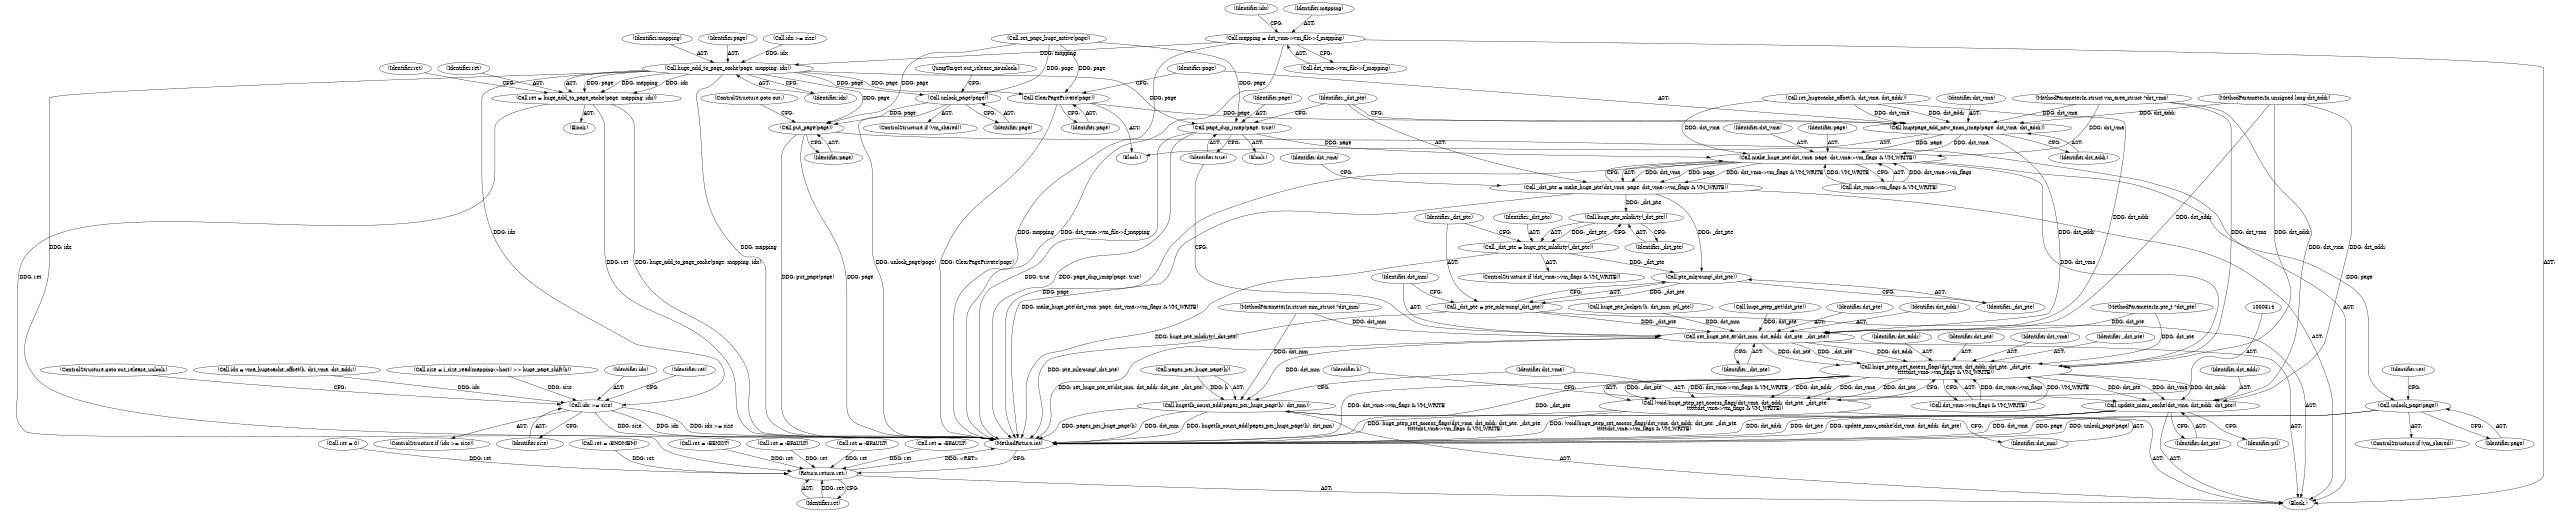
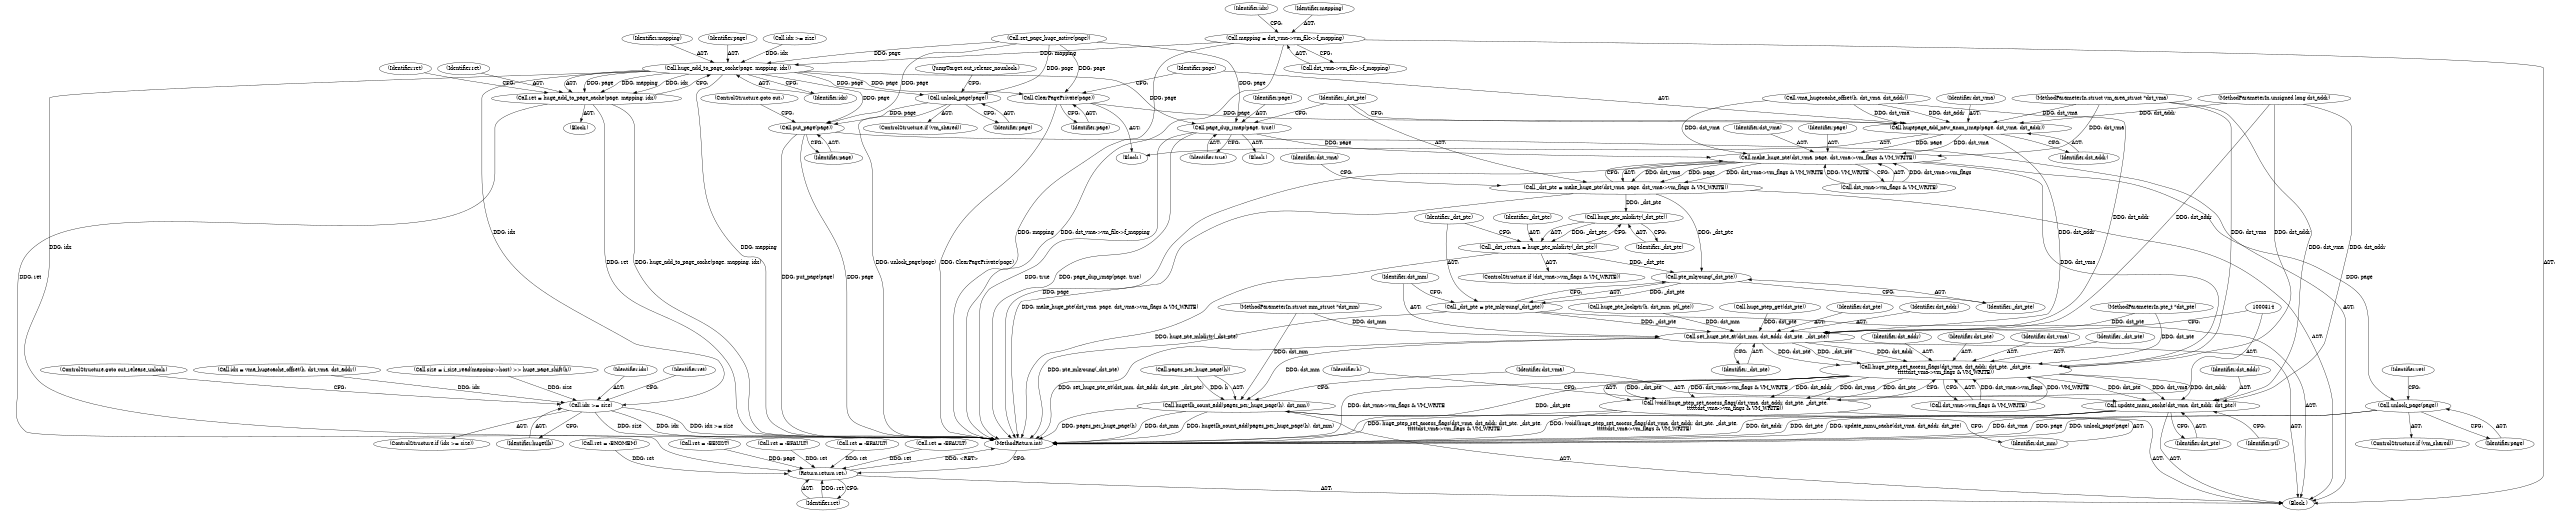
  digraph {
    n1 [label="(Call,mapping = dst_vma->vm_file->f_mapping)"]
    n2 [label="(Call,huge_add_to_page_cache(page, mapping, idx))"]
    n3 [label="(MethodReturn,int)"]
    n4 [label="(Block,)"]
    n5 [label="(Call,dst_vma->vm_file->f_mapping)"]
    n6 [label="(Call,ret = huge_add_to_page_cache(page, mapping, idx))"]
    n7 [label="(Call,idx >= size)"]
    n8 [label="(Call,page_dup_rmap(page, true))"]
    n9 [label="(Call,ClearPagePrivate(page))"]
    n10 [label="(Call,unlock_page(page))"]
    n11 [label="(Call,put_page(page))"]
    n12 [label="(Identifier,idx)"]
    n13 [label="(Return,return ret;)"]
    n14 [label="(Block,)"]
-   n15 [label="(Identifier,size)"]
+   n15 [label="(Identifier,hugetlb)"]
    n16 [label="(ControlStructure,if (idx >= size))"]
    n17 [label="(Call,make_huge_pte(dst_vma, page, dst_vma->vm_flags & VM_WRITE))"]
    n18 [label="(Block,)"]
    n19 [label="(Identifier,true)"]
    n20 [label="(Call,hugepage_add_new_anon_rmap(page, dst_vma, dst_addr))"]
    n21 [label="(Block,)"]
    n22 [label="(Identifier,page)"]
    n23 [label="(ControlStructure,if (vm_shared))"]
    n24 [label="(Identifier,page)"]
    n25 [label="(Identifier,page)"]
    n26 [label="(Identifier,ret)"]
    n27 [label="(Call,_dst_pte = make_huge_pte(dst_vma, page, dst_vma->vm_flags & VM_WRITE))"]
    n28 [label="(Call,huge_ptep_set_access_flags(dst_vma, dst_addr, dst_pte, _dst_pte,\n\t\t\t\t\tdst_vma->vm_flags & VM_WRITE))"]
    n29 [label="(Call,unlock_page(page))"]
    n30 [label="(Call,dst_vma->vm_flags & VM_WRITE)"]
    n31 [label="(Call,huge_pte_mkdirty(_dst_pte))"]
    n32 [label="(Call,pte_mkyoung(_dst_pte))"]
    n33 [label="(Call,(void)huge_ptep_set_access_flags(dst_vma, dst_addr, dst_pte, _dst_pte,\n\t\t\t\t\tdst_vma->vm_flags & VM_WRITE))"]
    n34 [label="(Call,update_mmu_cache(dst_vma, dst_addr, dst_pte))"]
    n35 [label="(Call,dst_vma->vm_flags & VM_WRITE)"]
    n36 [label="(Identifier,page)"]
    n37 [label="(ControlStructure,if (vm_shared))"]
-   n38 [label="(Call,_dst_pte = huge_pte_mkdirty(_dst_pte))"]
+   n38 [label="(Call,_dst_return = huge_pte_mkdirty(_dst_pte))"]
    n39 [label="(Identifier,_dst_pte)"]
    n40 [label="(Call,_dst_pte = pte_mkyoung(_dst_pte))"]
    n41 [label="(Identifier,_dst_pte)"]
    n42 [label="(ControlStructure,if (dst_vma->vm_flags & VM_WRITE))"]
    n43 [label="(Call,set_huge_pte_at(dst_mm, dst_addr, dst_pte, _dst_pte))"]
    n44 [label="(Call,hugetlb_count_add(pages_per_huge_page(h), dst_mm))"]
    n45 [label="(Identifier,_dst_pte)"]
    n46 [label="(Identifier,dst_mm)"]
    n47 [label="(Identifier,dst_pte)"]
    n48 [label="(Identifier,dst_addr)"]
    n49 [label="(Identifier,page)"]
    n50 [label="(Identifier,idx)"]
    n51 [label="(Identifier,idx)"]
    n52 [label="(Identifier,ret)"]
    n53 [label="(Identifier,dst_vma)"]
    n54 [label="(Identifier,mapping)"]
    n55 [label="(Identifier,mapping)"]
    n56 [label="(Identifier,page)"]
    n57 [label="(Identifier,dst_vma)"]
    n58 [label="(Identifier,h)"]
    n59 [label="(Identifier,page)"]
    n60 [label="(Identifier,ret)"]
    n61 [label="(Identifier,page)"]
    n62 [label="(Identifier,ret)"]
-   n63 [label="(Call,ret = 0)"]
    n64 [label="(Call,huge_pte_lockptr(h, dst_mm, ptl_pte))"]
    n65 [label="(Call,ret = -ENOMEM)"]
    n66 [label="(Identifier,dst_mm)"]
    n67 [label="(Identifier,dst_pte)"]
    n68 [label="(Call,ret = -EEXIST)"]
    n69 [label="(Identifier,dst_vma)"]
    n70 [label="(ControlStructure,goto out_release_unlock;)"]
    n71 [label="(Call,idx >= size)"]
    n72 [label="(Call,huge_ptep_get(dst_pte))"]
    n73 [label="(Call,ret = -EFAULT)"]
    n74 [label="(JumpTarget,out_release_nounlock:)"]
    n75 [label="(MethodParameterIn,unsigned long dst_addr)"]
    n76 [label="(Identifier,dst_pte)"]
    n77 [label="(Identifier,dst_addr)"]
    n78 [label="(Call,set_page_huge_active(page))"]
    n79 [label="(MethodParameterIn,pte_t *dst_pte)"]
    n80 [label="(Call,ret = -EFAULT)"]
-   n81 [label="(Call,ret_hugecache_offset(h, dst_vma, dst_addr))"]
+   n81 [label="(Call,vma_hugecache_offset(h, dst_vma, dst_addr))"]
    n82 [label="(Identifier,dst_vma)"]
    n83 [label="(Identifier,dst_addr)"]
    n84 [label="(MethodParameterIn,struct vm_area_struct *dst_vma)"]
    n85 [label="(Call,idx = vma_hugecache_offset(h, dst_vma, dst_addr))"]
    n86 [label="(Identifier,dst_addr)"]
    n87 [label="(Call,pages_per_huge_page(h))"]
    n88 [label="(MethodParameterIn,struct mm_struct *dst_mm)"]
    n89 [label="(Call,ret = -EFAULT)"]
    n90 [label="(Identifier,ptl)"]
    n91 [label="(Call,size = i_size_read(mapping->host) >> huge_page_shift(h))"]
    n92 [label="(Identifier,_dst_pte)"]
    n93 [label="(Identifier,_dst_pte)"]
    n94 [label="(ControlStructure,goto out;)"]
    n95 [label="(Identifier,_dst_pte)"]
    n96 [label="(Identifier,dst_vma)"]
    n97 [label="(Identifier,_dst_pte)"]
    n98 [label="(Identifier,ret)"]
    1000314
    n1 -> n2 [label="DDG: mapping"]
    n1 -> n3 [label="DDG: dst_vma->vm_file->f_mapping"]
    n1 -> n3 [label="DDG: mapping"]
    n1 -> n4 [label="AST: "]
    n1 -> n5 [label="CFG: "]
    n2 -> n3 [label="DDG: mapping"]
    n2 -> n3 [label="DDG: idx"]
    n2 -> n6 [label="AST: "]
    n2 -> n6 [label="DDG: page"]
    n2 -> n6 [label="DDG: mapping"]
    n2 -> n6 [label="DDG: idx"]
    n2 -> n7 [label="DDG: idx"]
    n2 -> n8 [label="DDG: page"]
    n2 -> n9 [label="DDG: page"]
    n2 -> n10 [label="DDG: page"]
    n2 -> n11 [label="DDG: page"]
    n2 -> n12 [label="CFG: "]
    n3 -> n13 [label="CFG: "]
    n5 -> n1 [label="AST: "]
+   n6 -> n2 [label="CFG: "]
    n6 -> n3 [label="DDG: huge_add_to_page_cache(page, mapping, idx)"]
    n6 -> n3 [label="DDG: ret"]
    n6 -> n13 [label="DDG: ret"]
    n6 -> n14 [label="AST: "]
    n7 -> n3 [label="DDG: size"]
    n7 -> n3 [label="DDG: idx"]
    n7 -> n3 [label="DDG: idx >= size"]
    n7 -> n15 [label="CFG: "]
    n7 -> n16 [label="AST: "]
    n8 -> n3 [label="DDG: true"]
    n8 -> n3 [label="DDG: page_dup_rmap(page, true)"]
    n8 -> n17 [label="DDG: page"]
    n8 -> n18 [label="AST: "]
    n8 -> n19 [label="CFG: "]
    n9 -> n3 [label="DDG: ClearPagePrivate(page)"]
    n9 -> n20 [label="DDG: page"]
    n9 -> n21 [label="AST: "]
    n9 -> n22 [label="CFG: "]
    n10 -> n3 [label="DDG: unlock_page(page)"]
    n10 -> n11 [label="DDG: page"]
    n10 -> n23 [label="AST: "]
    n10 -> n24 [label="CFG: "]
    n11 -> n3 [label="DDG: put_page(page)"]
    n11 -> n3 [label="DDG: page"]
    n11 -> n4 [label="AST: "]
    n11 -> n25 [label="CFG: "]
    n12 -> n2 [label="AST: "]
    n13 -> n3 [label="DDG: <RET>"]
    n13 -> n4 [label="AST: "]
    n13 -> n26 [label="CFG: "]
    n15 -> n7 [label="AST: "]
    n17 -> n3 [label="DDG: page"]
    n17 -> n27 [label="AST: "]
    n17 -> n27 [label="DDG: dst_vma"]
    n17 -> n27 [label="DDG: page"]
    n17 -> n27 [label="DDG: dst_vma->vm_flags & VM_WRITE"]
    n17 -> n28 [label="DDG: dst_vma"]
    n17 -> n29 [label="DDG: page"]
    n17 -> n30 [label="CFG: "]
    n19 -> n8 [label="AST: "]
    n20 -> n17 [label="DDG: dst_vma"]
    n20 -> n17 [label="DDG: page"]
    n20 -> n21 [label="AST: "]
    n20 -> n43 [label="DDG: dst_addr"]
    n20 -> n48 [label="CFG: "]
    n22 -> n9 [label="AST: "]
    n24 -> n10 [label="AST: "]
    n25 -> n11 [label="AST: "]
    n26 -> n13 [label="AST: "]
    n26 -> n13 [label="DDG: ret"]
    n27 -> n3 [label="DDG: make_huge_pte(dst_vma, page, dst_vma->vm_flags & VM_WRITE)"]
    n27 -> n4 [label="AST: "]
    n27 -> n17 [label="CFG: "]
    n27 -> n31 [label="DDG: _dst_pte"]
    n27 -> n32 [label="DDG: _dst_pte"]
    n28 -> n3 [label="DDG: _dst_pte"]
    n28 -> n3 [label="DDG: dst_vma->vm_flags & VM_WRITE"]
    n28 -> n33 [label="AST: "]
    n28 -> n33 [label="DDG: _dst_pte"]
    n28 -> n33 [label="DDG: dst_vma->vm_flags & VM_WRITE"]
    n28 -> n33 [label="DDG: dst_addr"]
    n28 -> n33 [label="DDG: dst_vma"]
    n28 -> n33 [label="DDG: dst_pte"]
    n28 -> n34 [label="DDG: dst_vma"]
    n28 -> n34 [label="DDG: dst_addr"]
    n28 -> n34 [label="DDG: dst_pte"]
    n28 -> n35 [label="CFG: "]
    n29 -> n3 [label="DDG: page"]
    n29 -> n3 [label="DDG: unlock_page(page)"]
    n29 -> n36 [label="CFG: "]
    n29 -> n37 [label="AST: "]
    n30 -> n17 [label="AST: "]
    n30 -> n17 [label="DDG: dst_vma->vm_flags"]
    n30 -> n17 [label="DDG: VM_WRITE"]
    n31 -> n38 [label="AST: "]
    n31 -> n38 [label="DDG: _dst_pte"]
    n31 -> n39 [label="CFG: "]
    n32 -> n40 [label="AST: "]
    n32 -> n40 [label="DDG: _dst_pte"]
    n32 -> n41 [label="CFG: "]
    n33 -> n3 [label="DDG: huge_ptep_set_access_flags(dst_vma, dst_addr, dst_pte, _dst_pte,\n\t\t\t\t\tdst_vma->vm_flags & VM_WRITE)"]
    n33 -> n3 [label="DDG: (void)huge_ptep_set_access_flags(dst_vma, dst_addr, dst_pte, _dst_pte,\n\t\t\t\t\tdst_vma->vm_flags & VM_WRITE)"]
    n33 -> n4 [label="AST: "]
    n33 -> n28 [label="CFG: "]
    n34 -> n3 [label="DDG: dst_addr"]
    n34 -> n3 [label="DDG: dst_pte"]
    n34 -> n3 [label="DDG: update_mmu_cache(dst_vma, dst_addr, dst_pte)"]
    n34 -> n3 [label="DDG: dst_vma"]
    n34 -> n4 [label="AST: "]
    n34 -> n47 [label="CFG: "]
    n35 -> n28 [label="AST: "]
    n35 -> n28 [label="DDG: dst_vma->vm_flags"]
    n35 -> n28 [label="DDG: VM_WRITE"]
    n36 -> n29 [label="AST: "]
    n38 -> n3 [label="DDG: huge_pte_mkdirty(_dst_pte)"]
    n38 -> n31 [label="CFG: "]
    n38 -> n32 [label="DDG: _dst_pte"]
    n38 -> n42 [label="AST: "]
    n39 -> n31 [label="AST: "]
    n40 -> n3 [label="DDG: pte_mkyoung(_dst_pte)"]
    n40 -> n4 [label="AST: "]
    n40 -> n32 [label="CFG: "]
    n40 -> n43 [label="DDG: _dst_pte"]
    n41 -> n32 [label="AST: "]
    n43 -> n3 [label="DDG: set_huge_pte_at(dst_mm, dst_addr, dst_pte, _dst_pte)"]
    n43 -> n4 [label="AST: "]
    n43 -> n28 [label="DDG: dst_addr"]
    n43 -> n28 [label="DDG: dst_pte"]
    n43 -> n28 [label="DDG: _dst_pte"]
    n43 -> n44 [label="DDG: dst_mm"]
    n43 -> n45 [label="CFG: "]
    n44 -> n3 [label="DDG: pages_per_huge_page(h)"]
    n44 -> n3 [label="DDG: dst_mm"]
    n44 -> n3 [label="DDG: hugetlb_count_add(pages_per_huge_page(h), dst_mm)"]
    n44 -> n4 [label="AST: "]
    n44 -> n46 [label="CFG: "]
    n45 -> n43 [label="AST: "]
    n46 -> n44 [label="AST: "]
    n47 -> n34 [label="AST: "]
    n48 -> n20 [label="AST: "]
    n49 -> n8 [label="AST: "]
    n50 -> n7 [label="AST: "]
    n51 -> n1 [label="CFG: "]
    n52 -> n6 [label="CFG: "]
    n53 -> n27 [label="CFG: "]
    n54 -> n1 [label="AST: "]
    n55 -> n2 [label="AST: "]
    n56 -> n9 [label="CFG: "]
    n56 -> n20 [label="AST: "]
    n57 -> n20 [label="AST: "]
    n58 -> n33 [label="CFG: "]
    n59 -> n2 [label="AST: "]
    n60 -> n29 [label="CFG: "]
    n61 -> n17 [label="AST: "]
    n62 -> n7 [label="CFG: "]
-   n63 -> n13 [label="DDG: ret"]
    n64 -> n43 [label="DDG: dst_mm"]
    n65 -> n13 [label="DDG: ret"]
    n66 -> n40 [label="CFG: "]
    n66 -> n43 [label="AST: "]
    n67 -> n28 [label="AST: "]
-   n68 -> n13 [label="DDG: ret"]
+   n68 -> n13 [label="DDG: page"]
    n69 -> n17 [label="AST: "]
    n70 -> n7 [label="CFG: "]
    n71 -> n2 [label="DDG: idx"]
    n72 -> n43 [label="DDG: dst_pte"]
    n73 -> n13 [label="DDG: ret"]
    n74 -> n10 [label="CFG: "]
    n75 -> n20 [label="DDG: dst_addr"]
    n75 -> n28 [label="DDG: dst_addr"]
    n75 -> n34 [label="DDG: dst_addr"]
    n75 -> n43 [label="DDG: dst_addr"]
    n76 -> n43 [label="AST: "]
    n77 -> n28 [label="AST: "]
+   n78 -> n2 [label="DDG: page"]
    n78 -> n8 [label="DDG: page"]
    n78 -> n9 [label="DDG: page"]
    n78 -> n10 [label="DDG: page"]
    n78 -> n11 [label="DDG: page"]
    n79 -> n28 [label="DDG: dst_pte"]
    n79 -> n43 [label="DDG: dst_pte"]
    n80 -> n13 [label="DDG: ret"]
    n81 -> n17 [label="DDG: dst_vma"]
    n81 -> n20 [label="DDG: dst_vma"]
    n81 -> n20 [label="DDG: dst_addr"]
    n81 -> n43 [label="DDG: dst_addr"]
    n82 -> n34 [label="AST: "]
    n82 -> n44 [label="CFG: "]
    n83 -> n43 [label="AST: "]
    n84 -> n17 [label="DDG: dst_vma"]
    n84 -> n20 [label="DDG: dst_vma"]
    n84 -> n28 [label="DDG: dst_vma"]
    n84 -> n34 [label="DDG: dst_vma"]
    n85 -> n7 [label="DDG: idx"]
    n86 -> n34 [label="AST: "]
    n87 -> n44 [label="AST: "]
    n87 -> n44 [label="DDG: h"]
    n88 -> n43 [label="DDG: dst_mm"]
    n88 -> n44 [label="DDG: dst_mm"]
    n89 -> n13 [label="DDG: ret"]
-   n34 -> n90 [label="CFG: "]
+   n90 -> n34 [label="CFG: "]
    n91 -> n7 [label="DDG: size"]
    n92 -> n38 [label="CFG: "]
    n92 -> n40 [label="AST: "]
    n93 -> n38 [label="AST: "]
    n94 -> n11 [label="CFG: "]
    n95 -> n8 [label="CFG: "]
    n95 -> n20 [label="CFG: "]
    n95 -> n27 [label="AST: "]
    n96 -> n28 [label="AST: "]
    n97 -> n28 [label="AST: "]
    n98 -> n6 [label="AST: "]
    1000314 -> n33 [label="AST: "]
-   n19 -> n43 [label="CFG: "]
+   1000314 -> n43 [label="CFG: "]
  }
